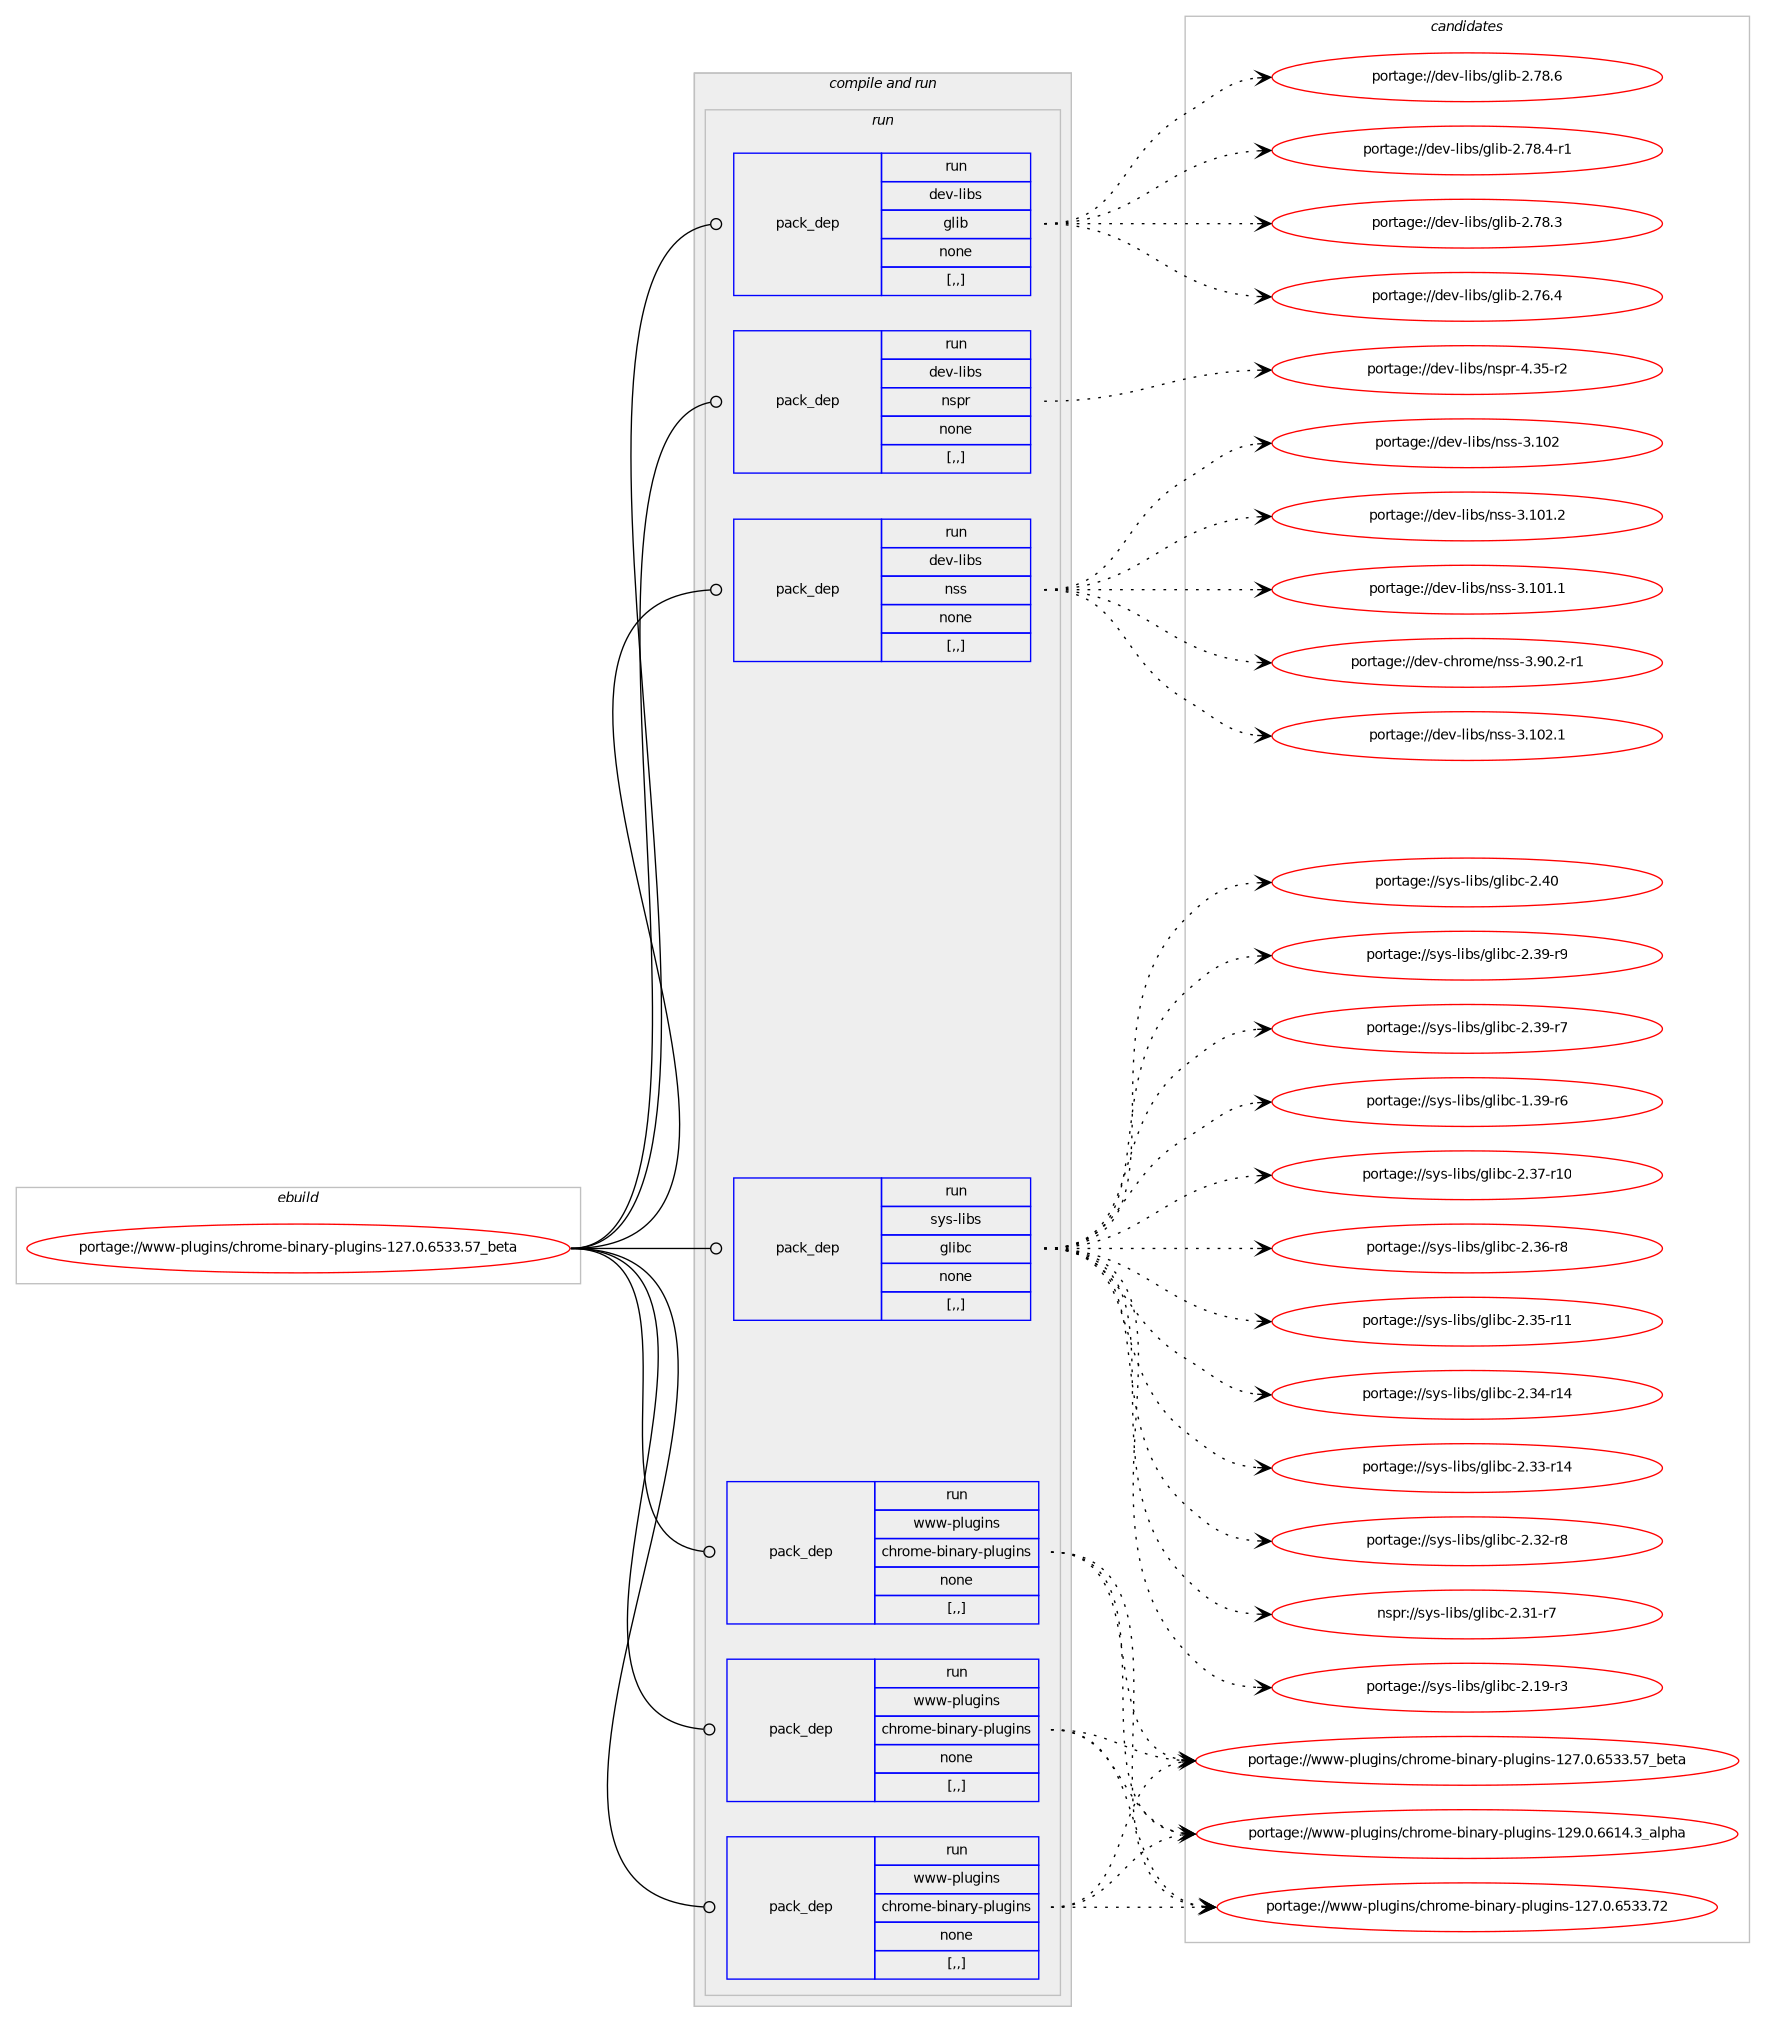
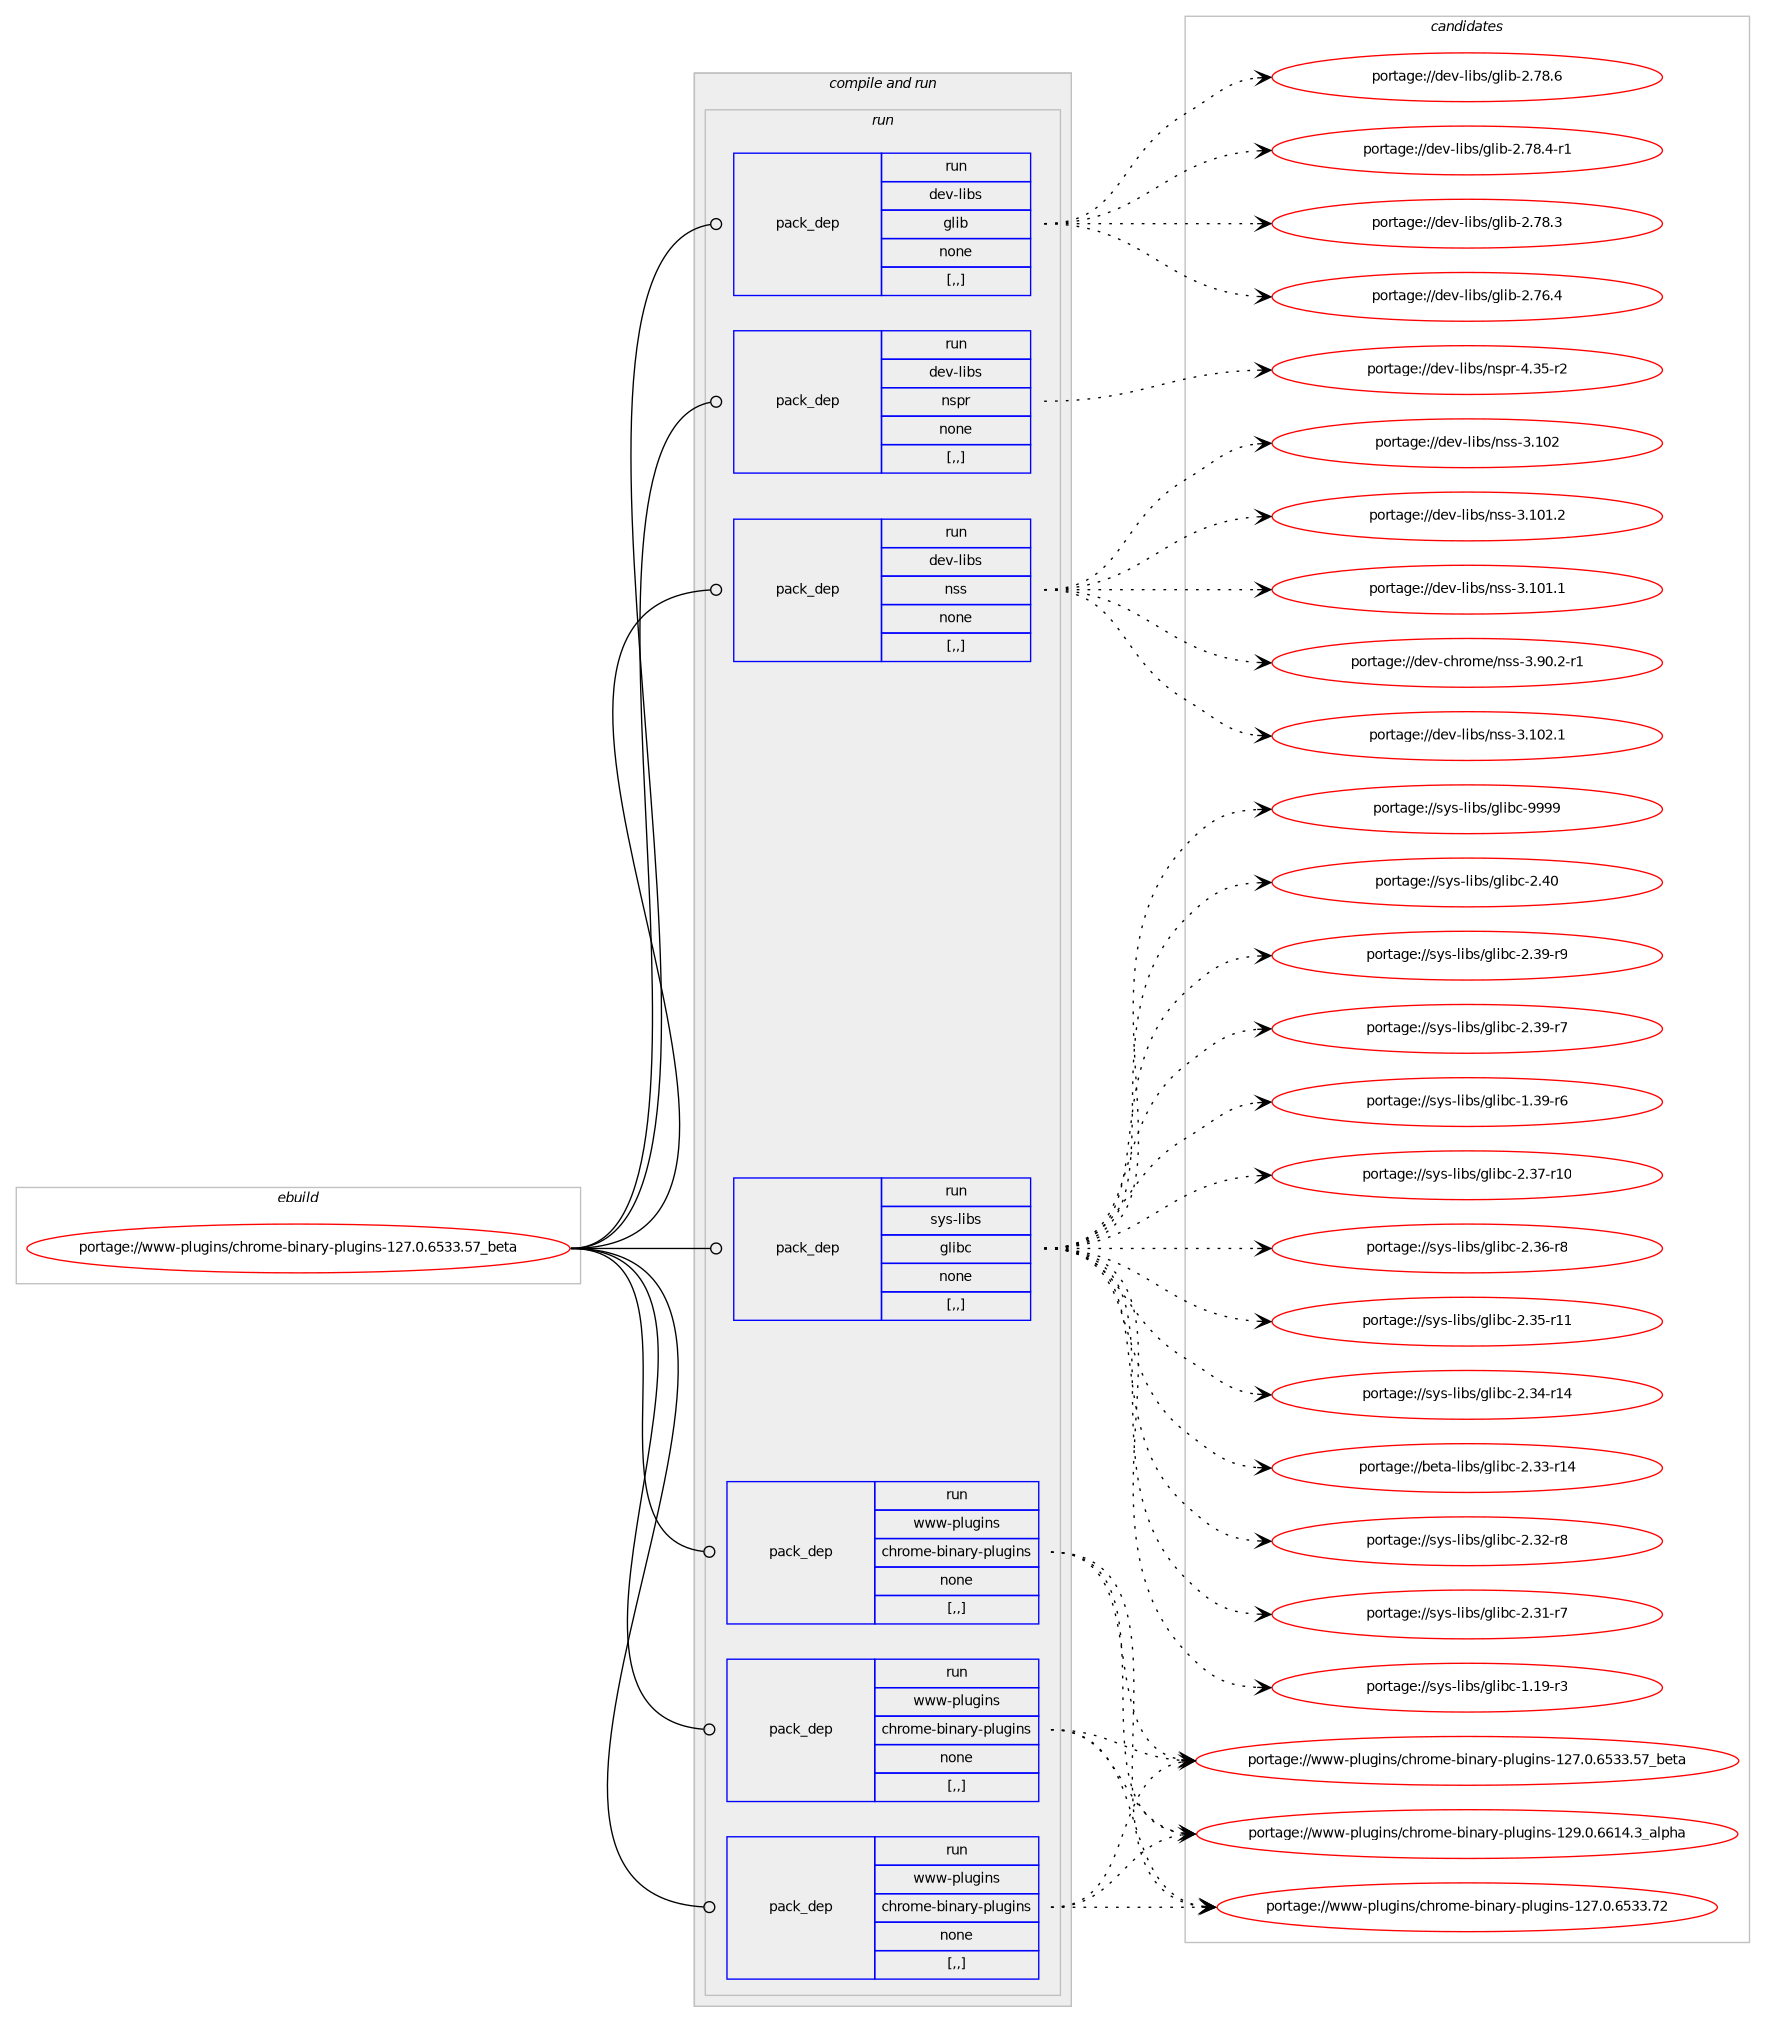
  digraph {
    compound=true
    concentrate=true
    fontname=Helvetica
    fontsize=10
    newrank=true
    rankdir=LR
    ranksep=1.5
    node [color=red fontname=Helvetica fontsize=10]
    edge [arrowhead=vee headport=w style=dotted tailport=e weight=100]
    n1 [label="portage://www-plugins/chrome-binary-plugins-127.0.6533.57_beta" width=4]
    n2 [color=blue label=<<TABLE BORDER="0" CELLBORDER="1" CELLSPACING="0" CELLPADDING="4" WIDTH="220"><TR><TD ROWSPAN="6" CELLPADDING="30">pack_dep</TD></TR><TR><TD WIDTH="110">run</TD></TR><TR><TD>dev-libs</TD></TR><TR><TD>glib</TD></TR><TR><TD>none</TD></TR><TR><TD>[,,]</TD></TR></TABLE>> shape=none]
    n3 [color=blue label=<<TABLE BORDER="0" CELLBORDER="1" CELLSPACING="0" CELLPADDING="4" WIDTH="220"><TR><TD ROWSPAN="6" CELLPADDING="30">pack_dep</TD></TR><TR><TD WIDTH="110">run</TD></TR><TR><TD>dev-libs</TD></TR><TR><TD>nspr</TD></TR><TR><TD>none</TD></TR><TR><TD>[,,]</TD></TR></TABLE>> shape=none]
    n4 [color=blue label=<<TABLE BORDER="0" CELLBORDER="1" CELLSPACING="0" CELLPADDING="4" WIDTH="220"><TR><TD ROWSPAN="6" CELLPADDING="30">pack_dep</TD></TR><TR><TD WIDTH="110">run</TD></TR><TR><TD>dev-libs</TD></TR><TR><TD>nss</TD></TR><TR><TD>none</TD></TR><TR><TD>[,,]</TD></TR></TABLE>> shape=none]
    n5 [color=blue label=<<TABLE BORDER="0" CELLBORDER="1" CELLSPACING="0" CELLPADDING="4" WIDTH="220"><TR><TD ROWSPAN="6" CELLPADDING="30">pack_dep</TD></TR><TR><TD WIDTH="110">run</TD></TR><TR><TD>sys-libs</TD></TR><TR><TD>glibc</TD></TR><TR><TD>none</TD></TR><TR><TD>[,,]</TD></TR></TABLE>> shape=none]
    n6 [color=blue label=<<TABLE BORDER="0" CELLBORDER="1" CELLSPACING="0" CELLPADDING="4" WIDTH="220"><TR><TD ROWSPAN="6" CELLPADDING="30">pack_dep</TD></TR><TR><TD WIDTH="110">run</TD></TR><TR><TD>www-plugins</TD></TR><TR><TD>chrome-binary-plugins</TD></TR><TR><TD>none</TD></TR><TR><TD>[,,]</TD></TR></TABLE>> shape=none]
    n7 [color=blue label=<<TABLE BORDER="0" CELLBORDER="1" CELLSPACING="0" CELLPADDING="4" WIDTH="220"><TR><TD ROWSPAN="6" CELLPADDING="30">pack_dep</TD></TR><TR><TD WIDTH="110">run</TD></TR><TR><TD>www-plugins</TD></TR><TR><TD>chrome-binary-plugins</TD></TR><TR><TD>none</TD></TR><TR><TD>[,,]</TD></TR></TABLE>> shape=none]
    n8 [color=blue label=<<TABLE BORDER="0" CELLBORDER="1" CELLSPACING="0" CELLPADDING="4" WIDTH="220"><TR><TD ROWSPAN="6" CELLPADDING="30">pack_dep</TD></TR><TR><TD WIDTH="110">run</TD></TR><TR><TD>www-plugins</TD></TR><TR><TD>chrome-binary-plugins</TD></TR><TR><TD>none</TD></TR><TR><TD>[,,]</TD></TR></TABLE>> shape=none]
    n9 [label="portage://dev-libs/glib-2.78.6" width=4]
    n10 [label="portage://dev-libs/glib-2.78.4-r1" width=4]
    n11 [label="portage://dev-libs/glib-2.78.3" width=4]
    n12 [label="portage://dev-libs/glib-2.76.4" width=4]
    n13 [label="portage://dev-libs/nspr-4.35-r2" width=4]
    n14 [label="portage://dev-libs/nss-3.102.1" width=4]
    n15 [label="portage://dev-libs/nss-3.102" width=4]
    n16 [label="portage://dev-libs/nss-3.101.2" width=4]
    n17 [label="portage://dev-libs/nss-3.101.1" width=4]
    n18 [label="portage://dev-chrome/nss-3.90.2-r1" width=4]
+   n19 [label="portage://sys-libs/glibc-9999" width=4]
    n20 [label="portage://sys-libs/glibc-2.40" width=4]
    n21 [label="portage://sys-libs/glibc-2.39-r9" width=4]
    n22 [label="portage://sys-libs/glibc-2.39-r7" width=4]
    n23 [label="portage://sys-libs/glibc-1.39-r6" width=4]
    n24 [label="portage://sys-libs/glibc-2.37-r10" width=4]
    n25 [label="portage://sys-libs/glibc-2.36-r8" width=4]
    n26 [label="portage://sys-libs/glibc-2.35-r11" width=4]
    n27 [label="portage://sys-libs/glibc-2.34-r14" width=4]
-   n28 [label="portage://sys-libs/glibc-2.33-r14" width=4]
+   n28 [label="portage://beta-libs/glibc-2.33-r14" width=4]
    n29 [label="portage://sys-libs/glibc-2.32-r8" width=4]
-   n30 [label="nspr://sys-libs/glibc-2.31-r7" width=4]
-   n31 [label="portage://sys-libs/glibc-2.19-r3" width=4]
+   n30 [label="portage://sys-libs/glibc-2.31-r7" width=4]
+   n31 [label="portage://sys-libs/glibc-1.19-r3" width=4]
    n32 [label="portage://www-plugins/chrome-binary-plugins-129.0.6614.3_alpha" width=4]
    n33 [label="portage://www-plugins/chrome-binary-plugins-127.0.6533.72" width=4]
    n34 [label="portage://www-plugins/chrome-binary-plugins-127.0.6533.57_beta" width=4]
    subgraph cluster_1 {
      color=gray
      label=<<i>ebuild</i>>
      n1
    }
    subgraph cluster_2 {
      color=gray
      label=<<i>dependencies</i>>
      subgraph cluster_3 {
        color=gray
        fillcolor="#eeeeee"
        label=<<i>compile</i>>
        style=filled
      }
      subgraph cluster_4 {
        color=gray
        fillcolor="#eeeeee"
        label=<<i>compile and run</i>>
        style=filled
      }
      subgraph cluster_5 {
        color=gray
        fillcolor="#eeeeee"
        label=<<i>run</i>>
        style=filled
        subgraph sub_6 {
          color=gray
          fillcolor="#eeeeee"
          label=<<i>run</i>>
          style=filled
          n2
        }
        subgraph sub_7 {
          color=gray
          fillcolor="#eeeeee"
          label=<<i>run</i>>
          style=filled
          n3
        }
        subgraph sub_8 {
          color=gray
          fillcolor="#eeeeee"
          label=<<i>run</i>>
          style=filled
          n4
        }
        subgraph sub_9 {
          color=gray
          fillcolor="#eeeeee"
          label=<<i>run</i>>
          style=filled
          n5
        }
        subgraph sub_10 {
          color=gray
          fillcolor="#eeeeee"
          label=<<i>run</i>>
          style=filled
          n6
        }
        subgraph sub_11 {
          color=gray
          fillcolor="#eeeeee"
          label=<<i>run</i>>
          style=filled
          n7
        }
        subgraph sub_12 {
          color=gray
          fillcolor="#eeeeee"
          label=<<i>run</i>>
          style=filled
          n8
        }
      }
    }
    subgraph cluster_13 {
      color=gray
      label=<<i>candidates</i>>
      rank=same
      subgraph sub_14 {
        color=black
        label=<<i>candidates</i>>
        nodesep=1
        rank=same
        n9
        n10
        n11
        n12
      }
      subgraph sub_15 {
        color=black
        label=<<i>candidates</i>>
        nodesep=1
        rank=same
        n13
      }
      subgraph sub_16 {
        color=black
        label=<<i>candidates</i>>
        nodesep=1
        rank=same
        n14
        n15
        n16
        n17
        n18
      }
      subgraph sub_17 {
        color=black
        label=<<i>candidates</i>>
        nodesep=1
        rank=same
+       n19
        n20
        n21
        n22
        n23
        n24
        n25
        n26
        n27
        n28
        n29
        n30
        n31
      }
      subgraph sub_18 {
        color=black
        label=<<i>candidates</i>>
        nodesep=1
        rank=same
        n32
        n33
        n34
      }
      subgraph sub_19 {
        color=black
        label=<<i>candidates</i>>
        nodesep=1
        rank=same
        n32
        n33
        n34
      }
      subgraph sub_20 {
        color=black
        label=<<i>candidates</i>>
        nodesep=1
        rank=same
        n32
        n33
        n34
      }
    }
    n1 -> n2 [arrowhead=odot style=solid weight=20]
    n1 -> n3 [arrowhead=odot style=solid weight=20]
    n1 -> n4 [arrowhead=odot style=solid weight=20]
    n1 -> n5 [arrowhead=odot style=solid weight=20]
    n1 -> n6 [arrowhead=odot style=solid weight=20]
    n1 -> n7 [arrowhead=odot style=solid weight=20]
    n1 -> n8 [arrowhead=odot style=solid weight=20]
    n2 -> n9
    n2 -> n10
    n2 -> n11
    n2 -> n12
    n3 -> n13
    n4 -> n14
    n4 -> n15
    n4 -> n16
    n4 -> n17
    n4 -> n18
+   n5 -> n19
    n5 -> n20
    n5 -> n21
    n5 -> n22
    n5 -> n23
    n5 -> n24
    n5 -> n25
    n5 -> n26
    n5 -> n27
    n5 -> n28
    n5 -> n29
    n5 -> n30
    n5 -> n31
    n6 -> n32
    n6 -> n33
    n6 -> n34
    n7 -> n32
    n7 -> n33
    n7 -> n34
    n8 -> n32
    n8 -> n33
    n8 -> n34
  }
